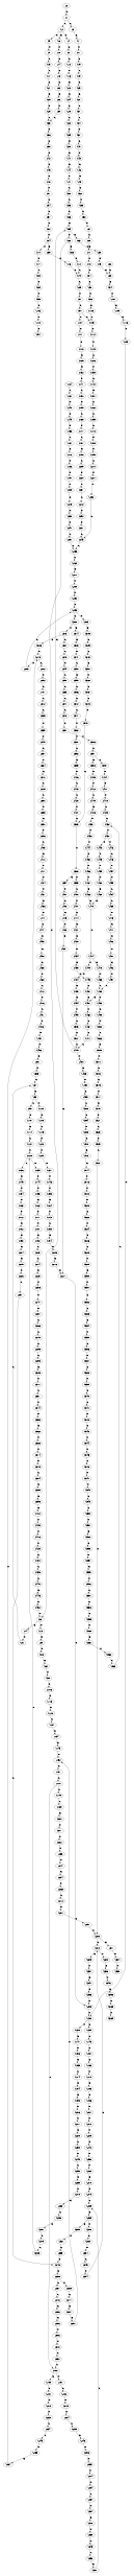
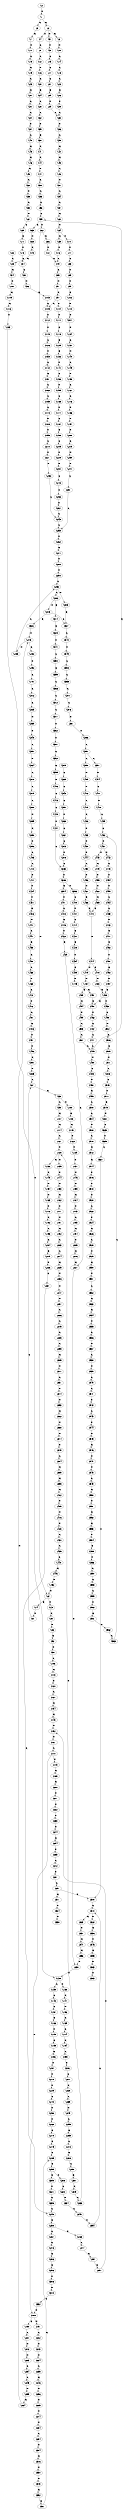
  strict digraph {
    S0
    S1
    S2
    S3
    S4
    S5
    S6
    S7
    S8
    S9
    S10
    S11
    S12
    S13
    S14
    S15
    S16
    S17
    S18
    S19
    S20
    S21
    S22
    S23
    S24
    S25
    S26
    S27
    S28
    S29
    S30
    S31
    S32
    S33
    S34
    S35
    S36
    S37
    S38
    S39
    S40
    S41
    S42
    S43
    S44
    S45
    S46
    S47
    S48
    S49
    S50
    S51
    S52
    S53
    S54
    S55
    S56
    S57
    S58
    S59
    S60
    S61
    S62
    S63
    S64
    S65
    S66
    S67
    S68
    S69
    S70
    S71
    S72
    S73
    S74
    S75
    S76
    S77
    S78
    S79
    S80
    S81
    S88
    S83
    S84
    S85
    S86
    S87
    S82
    S89
    S90
    S91
    S92
    S93
    S94
    S95
    S96
    S97
    S98
    S99
    S100
    S101
    S102
    S103
    S104
    S105
    S106
    S107
    S108
    S109
    S110
    S111
    S112
    S113
    S114
    S115
    S116
    n118 [label=S917]
    S118
    S119
    S120
    S121
    S122
    S123
    S124
    S125
    S126
    S127
    S128
    S129
    S130
    S131
    S132
    S133
    S134
    S135
    S136
    S137
    S138
    S139
    S140
    S141
    S142
    S143
    S144
    S145
    S146
    S147
    S148
    S149
    S150
    S151
    S152
    S153
    S154
    S155
    S156
    S157
    S158
    S159
    S160
    S161
    S162
    S163
    S164
    S165
    S166
    S167
    S168
    S169
    S170
    S171
    S172
    S173
    S174
    S175
    S176
    S177
    S178
    S179
    S180
    S181
    S182
    S183
    S184
    S185
    S186
    S187
    S188
    S189
    S190
    S191
    S192
    S193
    S194
    S195
    S196
    S197
    S198
    S199
    S200
    S201
    S202
    S203
    S204
    S205
    S206
    S207
    S208
    S209
    S210
    S211
    S212
    S213
    S214
    S215
    S216
    S217
    S218
    S219
    S220
    S221
    S222
    S223
    S224
    S225
    S226
    S227
    S228
    S229
    S230
    S231
    S232
    S233
    S234
    S235
    S236
    S237
    S238
    S239
    S240
    S241
    S242
    S243
    S244
    S245
    S246
    S247
    S248
    S249
    S250
    S251
    S252
    S253
    S254
    S255
    S256
    S257
    S258
    S259
    S260
    S261
    S262
    S263
    S264
    S265
    S266
    S267
    S268
    S269
    S270
    S271
    S272
    S273
    S274
    S275
    S276
    S277
    S278
    S279
    S280
    S281
    S282
    S283
    S284
    S285
    S286
    S287
    S288
    S289
    S290
    S291
    S292
    S293
    S294
    S295
    S296
    S297
    S298
    S299
    S300
    n302 [label=S701]
    S302
    S303
    S304
    S305
    S306
    S307
    S308
    S309
    S310
    S311
    S312
    S313
    S314
    S315
    S316
    S317
    S318
    S319
    S320
    S321
    S322
    S323
    S324
    S325
    S326
    S327
    S328
    S329
    S330
    S331
    S332
    S333
    S334
    S335
    S336
    S337
    S338
    S339
    S340
    S341
    S342
    S343
    S344
    S345
    S346
    S347
    S348
    S349
    S350
    S351
    S352
    S353
    S354
    S355
    S356
    S357
    S358
    S359
    S360
    S361
    S362
    S363
    S364
    S365
    S366
    S367
    S368
    S369
    S370
    S371
    S372
    S373
    S374
    S375
    S376
    S377
    S378
    S379
    S380
    S381
    S382
    S383
    S384
    S385
    S386
    S387
    S388
    S389
    S390
    S391
    S392
    S393
    S394
    S395
    S396
    S397
    S398
    S399
    S400
    S401
    S402
    S403
    S404
    S405
    S406
    S407
    S408
    S409
    S410
    S411
    S412
    S413
    S414
    S415
    S416
    S417
    S418
    S419
    S420
    S421
    S422
    S423
    S424
    S425
    S426
    S427
    S428
    S429
    S430
    S431
    S432
    S433
    S434
    S435
    S436
    S437
    S438
    S439
    S440
    S441
    S442
    S443
    S444
    S445
    S446
    S447
    S448
    S449
    S450
    S451
    S452
    S453
    S454
    S455
    S456
    S457
    S458
    S459
    S460
    S461
    S462
    S463
    S464
    S465
    S466
    S467
    S468
    S469
    S470
    S471
    S472
    S473
    S474
    S475
    S476
    S477
    S478
    S479
    S480
    S481
    S482
    S483
    S484
    S485
    S486
    S487
    S488
    S489
    S490
    S491
    S492
    S493
    S494
    S495
    S496
    S497
    S498
    S499
    S500
    S501
    S502
    S503
    S504
    S505
    S506
    S507
    S508
    S509
    S510
    S511
    S512
    S513
    S514
    S515
    S516
    S517
    S518
    S519
    S520
    S521
    S522
    S523
    S524
    S525
    S526
    S527
    S528
    S529
    S530
    S531
    S532
    S533
    S534
    S535
    S536
    S537
    S538
    S539
    S540
    S541
    S542
    S543
    S544
    S545
    S546
    S547
    S548
    S549
    S550
    S551
    S552
    S553
    S554
    S555
    S556
    S557
    S558
    S559
    S560
    S561
    S562
    S563
    S0 -> S1 [label=T]
    S1 -> S2 [label=G]
    S1 -> S3 [label=C]
    S2 -> S4 [label=T]
    S2 -> S5 [label=A]
    S2 -> S6 [label=G]
    S3 -> S7 [label=G]
    S4 -> S8 [label=C]
    S5 -> S9 [label=A]
    S6 -> S10 [label=A]
    S7 -> S11 [label=A]
    S8 -> S12 [label=C]
    S9 -> S13 [label=C]
    S10 -> S14 [label=C]
    S11 -> S15 [label=C]
    S12 -> S16 [label=T]
    S13 -> S17 [label=C]
    S14 -> S18 [label=C]
    S15 -> S19 [label=G]
    S16 -> S20 [label=G]
    S17 -> S21 [label=C]
    S18 -> S22 [label=C]
    S19 -> S23 [label=C]
    S20 -> S24 [label=G]
    S21 -> S25 [label=G]
    S22 -> S26 [label=G]
    S23 -> S27 [label=G]
    S24 -> S28 [label=C]
    S25 -> S29 [label=T]
    S26 -> S30 [label=T]
    S27 -> S31 [label=C]
    S28 -> S32 [label=C]
    S29 -> S33 [label=C]
    S30 -> S33 [label=C]
    S31 -> S34 [label=C]
    S32 -> S35 [label=T]
    S33 -> S36 [label=T]
    S34 -> S37 [label=T]
    S35 -> S38 [label=G]
    S36 -> S39 [label=C]
    S37 -> S40 [label=C]
    S38 -> S41 [label=G]
    S39 -> S42 [label=G]
    S40 -> S43 [label=G]
    S41 -> S44 [label=G]
    S42 -> S45 [label=G]
    S43 -> S46 [label=G]
    S44 -> S47 [label=T]
    S45 -> S48 [label=C]
    S46 -> S49 [label=G]
    S47 -> S50 [label=C]
    S48 -> S51 [label=A]
    S49 -> S52 [label=C]
    S50 -> S53 [label=C]
    S51 -> S54 [label=C]
    S52 -> S55 [label=T]
    S53 -> S56 [label=C]
    S54 -> S57 [label=C]
    S55 -> S58 [label=C]
    S56 -> S59 [label=G]
    S57 -> S60 [label=G]
    S58 -> S61 [label=A]
    S59 -> S62 [label=A]
    S59 -> S63 [label=G]
    S60 -> S64 [label=A]
    S61 -> S65 [label=C]
    S62 -> S66 [label=G]
    S62 -> S67 [label=A]
    S63 -> S68 [label=A]
    S64 -> S69 [label=G]
    S64 -> S70 [label=A]
    S65 -> S71 [label=G]
    S66 -> S72 [label=T]
    S67 -> S73 [label=A]
    S67 -> S74 [label=G]
    S68 -> S75 [label=G]
    S69 -> S76 [label=T]
    S70 -> S77 [label=T]
    S71 -> S78 [label=T]
    S72 -> S79 [label=C]
    S73 -> S80 [label=G]
    S74 -> S81 [label=T]
    S75 -> S88 [label=G]
    S76 -> S79 [label=C]
    S77 -> S83 [label=G]
    S78 -> S84 [label=C]
    S79 -> S85 [label=C]
    S80 -> S86 [label=T]
    S81 -> S87 [label=C]
    S88 -> S94 [label=G]
    S83 -> S89 [label=T]
    S84 -> S90 [label=C]
    S85 -> S91 [label=A]
    S86 -> S92 [label=G]
    S87 -> S93 [label=G]
    S82 -> S88 [label=C]
    S89 -> S95 [label=A]
    S90 -> S96 [label=A]
    S91 -> S97 [label=G]
    S92 -> S98 [label=T]
    S93 -> S99 [label=C]
    S93 -> S100 [label=A]
    S94 -> S101 [label=T]
    S95 -> S102 [label=G]
    S96 -> S103 [label=G]
    S97 -> S104 [label=T]
    S97 -> S105 [label=C]
    S98 -> S106 [label=C]
    S99 -> S107 [label=G]
    S100 -> S108 [label=G]
    S101 -> S109 [label=G]
    S102 -> S110 [label=T]
    S103 -> S105 [label=C]
    S104 -> S111 [label=A]
    S105 -> S112 [label=T]
    S106 -> S113 [label=G]
    S107 -> S114 [label=G]
    S108 -> S115 [label=G]
    S109 -> S116 [label=G]
    S110 -> n118 [label=T]
    S111 -> S118 [label=G]
    S112 -> S119 [label=T]
    S113 -> S120 [label=T]
    S114 -> S121 [label=C]
    S115 -> S122 [label=T]
    S116 -> S123 [label=T]
+   n118 -> S124 [label=T]
    S118 -> S125 [label=G]
    S119 -> S126 [label=C]
    S120 -> S127 [label=C]
    S121 -> S128 [label=T]
    S122 -> S129 [label=A]
    S123 -> S130 [label=A]
    S124 -> S131 [label=C]
    S125 -> S132 [label=G]
    S126 -> S133 [label=A]
    S127 -> S134 [label=G]
    S128 -> S135 [label=A]
    S128 -> S136 [label=G]
    S129 -> S137 [label=T]
    S130 -> S138 [label=T]
    S130 -> S139 [label=C]
    S131 -> S140 [label=A]
    S132 -> S141 [label=T]
    S133 -> S142 [label=C]
    S134 -> S143 [label=G]
    S135 -> S144 [label=T]
    S136 -> S145 [label=G]
    S137 -> S146 [label=A]
    S138 -> S147 [label=G]
    S139 -> S148 [label=C]
    S140 -> S149 [label=C]
    S141 -> S150 [label=C]
    S142 -> S151 [label=G]
    S143 -> S152 [label=A]
    S144 -> S153 [label=A]
    S145 -> S154 [label=A]
    S146 -> S155 [label=A]
    S147 -> S156 [label=A]
    S148 -> S157 [label=G]
    S149 -> S158 [label=T]
    S150 -> S159 [label=A]
    S151 -> S160 [label=C]
    S152 -> S161 [label=A]
    S153 -> S162 [label=G]
    S154 -> S163 [label=A]
    S155 -> S164 [label=G]
    S156 -> S165 [label=G]
    S157 -> S166 [label=G]
    S158 -> S167 [label=C]
    S159 -> S168 [label=C]
    S160 -> S169 [label=C]
    S161 -> S170 [label=C]
    S162 -> S171 [label=T]
    S163 -> S172 [label=T]
    S164 -> S173 [label=T]
    S165 -> S174 [label=C]
    S166 -> S175 [label=T]
    S167 -> S176 [label=C]
    S168 -> S177 [label=T]
    S169 -> S178 [label=C]
    S170 -> S179 [label=A]
    S170 -> S180 [label=T]
    S171 -> S181 [label=A]
    S172 -> S182 [label=G]
    S173 -> S183 [label=C]
    S174 -> S184 [label=G]
    S175 -> S185 [label=G]
    S176 -> S186 [label=T]
    S177 -> S187 [label=C]
    S178 -> S188 [label=T]
    S179 -> S189 [label=G]
    S180 -> S190 [label=G]
    S180 -> S191 [label=A]
    S181 -> S192 [label=G]
    S182 -> S193 [label=G]
    S183 -> S194 [label=G]
    S184 -> S195 [label=G]
    S185 -> S196 [label=G]
    S186 -> S197 [label=T]
    S187 -> S198 [label=G]
    S188 -> S199 [label=T]
    S189 -> S200 [label=G]
    S190 -> S201 [label=C]
    S191 -> S202 [label=C]
    S192 -> S203 [label=C]
    S193 -> S204 [label=G]
    S194 -> S205 [label=T]
    S195 -> S206 [label=T]
    S196 -> S207 [label=T]
    S197 -> S208 [label=T]
    S198 -> S209 [label=C]
    S199 -> S210 [label=C]
    S200 -> S211 [label=A]
    S201 -> S212 [label=A]
    S202 -> S213 [label=A]
    S203 -> S214 [label=C]
    S204 -> S215 [label=G]
    S205 -> S216 [label=G]
    S206 -> S217 [label=C]
    S207 -> S218 [label=T]
    S208 -> S219 [label=C]
    S209 -> S220 [label=T]
    S210 -> S221 [label=A]
    S211 -> S222 [label=A]
    S212 -> S223 [label=A]
    S213 -> S224 [label=A]
    S214 -> S225 [label=G]
    S215 -> S226 [label=T]
    S216 -> S227 [label=G]
    S217 -> S228 [label=G]
    S218 -> S229 [label=A]
    S219 -> S230 [label=A]
    S220 -> S231 [label=T]
    S221 -> S232 [label=T]
    S222 -> S233 [label=T]
    S223 -> S234 [label=C]
    S224 -> S235 [label=C]
    S225 -> S236 [label=A]
    S226 -> S237 [label=C]
    S227 -> S238 [label=T]
    S228 -> S239 [label=C]
    S229 -> S240 [label=G]
    S230 -> S241 [label=T]
    S231 -> S242 [label=C]
    S232 -> S243 [label=C]
    S233 -> S244 [label=A]
    S234 -> S245 [label=C]
    S235 -> S246 [label=G]
    S236 -> S247 [label=A]
    S237 -> S248 [label=C]
    S238 -> S130 [label=A]
    S239 -> S249 [label=A]
    S240 -> S250 [label=A]
    S241 -> S251 [label=C]
    S242 -> S252 [label=A]
    S243 -> S253 [label=C]
    S244 -> S254 [label=G]
    S245 -> S255 [label=A]
    S246 -> S256 [label=A]
    S247 -> S257 [label=A]
    S248 -> S258 [label=G]
    S249 -> S259 [label=C]
    S250 -> S260 [label=A]
    S251 -> S253 [label=C]
    S252 -> S261 [label=T]
    S253 -> S262 [label=A]
    S254 -> S263 [label=T]
    S255 -> S264 [label=G]
    S256 -> S265 [label=A]
    S257 -> S266 [label=C]
    S258 -> S267 [label=C]
    S258 -> S268 [label=T]
    S259 -> S269 [label=G]
    S260 -> S270 [label=G]
    S261 -> S243 [label=C]
    S262 -> S271 [label=G]
    S263 -> S272 [label=C]
    S264 -> S273 [label=A]
    S265 -> S274 [label=A]
    S266 -> S275 [label=C]
    S267 -> S276 [label=C]
    S268 -> S277 [label=C]
    S269 -> S278 [label=C]
    S270 -> S279 [label=G]
    S271 -> S280 [label=A]
    S272 -> S281 [label=T]
    S273 -> S282 [label=C]
    S273 -> S283 [label=A]
    S274 -> S284 [label=A]
    S275 -> S285 [label=C]
    S276 -> S286 [label=G]
    S277 -> S287 [label=G]
    S278 -> S288 [label=G]
    S279 -> S289 [label=G]
    S280 -> S290 [label=A]
    S281 -> S291 [label=C]
    S282 -> S292 [label=T]
    S283 -> S293 [label=C]
    S284 -> S294 [label=C]
    S285 -> S295 [label=C]
    S286 -> S296 [label=G]
    S287 -> S297 [label=G]
    S288 -> S298 [label=C]
    S289 -> S299 [label=G]
    S290 -> S293 [label=C]
    S291 -> S300 [label=T]
    S292 -> n302 [label=C]
    S293 -> S302 [label=C]
    S293 -> S303 [label=A]
    S294 -> S304 [label=A]
    S295 -> S305 [label=G]
    S296 -> S306 [label=A]
    S297 -> S152 [label=A]
    S298 -> S307 [label=G]
    S299 -> S308 [label=T]
    S299 -> S309 [label=G]
    S300 -> S310 [label=C]
-   S300 -> S311 [label=G]
+   S291 -> S311 [label=G]
    n302 -> S312 [label=C]
    S302 -> S313 [label=A]
    S302 -> S314 [label=G]
-   S303 -> S315 [label=G]
+   S303 -> S327 [label=G]
    S304 -> S316 [label=G]
    S305 -> S317 [label=A]
    S306 -> S318 [label=A]
    S307 -> S319 [label=G]
    S308 -> S320 [label=C]
    S309 -> S321 [label=T]
    S310 -> S322 [label=T]
    S310 -> S323 [label=G]
    S311 -> S324 [label=T]
    S312 -> S325 [label=C]
    S313 -> S326 [label=G]
    S313 -> S327 [label=C]
    S314 -> S328 [label=G]
    S315 -> S329 [label=C]
    S316 -> S330 [label=A]
    S317 -> S331 [label=C]
    S318 -> S332 [label=C]
    S319 -> S333 [label=C]
    S320 -> S334 [label=T]
    S321 -> S335 [label=C]
    S322 -> S336 [label=G]
    S323 -> S337 [label=T]
    S324 -> S338 [label=A]
    S325 -> S339 [label=A]
    S326 -> S273 [label=A]
    S327 -> S340 [label=C]
    S328 -> S341 [label=A]
    S329 -> S342 [label=C]
    S330 -> S343 [label=A]
    S331 -> S344 [label=T]
    S332 -> S180 [label=T]
    S333 -> S128 [label=T]
    S334 -> S345 [label=C]
    S335 -> S248 [label=C]
    S336 -> S346 [label=A]
    S337 -> S347 [label=G]
    S339 -> S348 [label=T]
    S340 -> S349 [label=A]
    S341 -> S350 [label=C]
    S342 -> S351 [label=G]
    S343 -> S352 [label=G]
    S344 -> S353 [label=A]
    S345 -> S354 [label=T]
    S346 -> S355 [label=G]
    S347 -> S356 [label=G]
    S348 -> S357 [label=C]
    S349 -> S358 [label=C]
    S350 -> S359 [label=G]
    S351 -> S360 [label=T]
    S352 -> S361 [label=G]
    S353 -> S362 [label=G]
    S354 -> S310 [label=C]
    S355 -> S363 [label=T]
    S356 -> S238 [label=T]
    S357 -> S364 [label=T]
    S358 -> S365 [label=C]
    S359 -> S366 [label=C]
    S360 -> S367 [label=C]
    S361 -> S289 [label=G]
    S362 -> S368 [label=A]
    S363 -> S369 [label=A]
    S364 -> S370 [label=G]
    S365 -> S371 [label=C]
    S366 -> S372 [label=C]
    S367 -> S373 [label=C]
    S368 -> S374 [label=A]
    S370 -> S375 [label=C]
    S371 -> S376 [label=C]
    S372 -> S377 [label=C]
    S373 -> S378 [label=T]
    S374 -> S379 [label=T]
    S375 -> S380 [label=C]
    S376 -> S381 [label=T]
    S377 -> S382 [label=A]
    S378 -> S383 [label=C]
    S379 -> S384 [label=C]
    S380 -> S385 [label=A]
    S381 -> S386 [label=T]
    S382 -> S387 [label=T]
    S383 -> S388 [label=T]
    S384 -> S389 [label=G]
    S385 -> S390 [label=G]
    S386 -> S391 [label=C]
    S387 -> S392 [label=C]
    S388 -> S393 [label=T]
    S388 -> S394 [label=G]
    S389 -> S395 [label=G]
    S390 -> S396 [label=T]
    S391 -> S397 [label=C]
    S391 -> S398 [label=G]
    S392 -> S399 [label=G]
    S393 -> S400 [label=C]
    S394 -> S401 [label=T]
    S395 -> S402 [label=G]
    S396 -> S403 [label=C]
    S397 -> S404 [label=T]
    S398 -> S405 [label=A]
    S399 -> S406 [label=T]
    S400 -> S407 [label=T]
    S401 -> S408 [label=C]
    S402 -> S409 [label=T]
    S403 -> S410 [label=G]
    S404 -> S411 [label=G]
    S405 -> S412 [label=T]
    S406 -> S413 [label=C]
    S407 -> S414 [label=C]
    S408 -> S415 [label=G]
    S409 -> S416 [label=A]
    S410 -> S417 [label=T]
    S411 -> S418 [label=T]
    S412 -> S419 [label=C]
    S413 -> S420 [label=C]
    S414 -> S421 [label=G]
    S415 -> S422 [label=T]
    S416 -> S423 [label=T]
    S417 -> S424 [label=A]
    S418 -> S425 [label=C]
    S419 -> S426 [label=G]
    S420 -> S427 [label=T]
    S421 -> S428 [label=G]
    S422 -> S429 [label=G]
    S423 -> S430 [label=C]
    S424 -> S431 [label=A]
    S425 -> S432 [label=C]
    S426 -> S433 [label=T]
    S427 -> S383 [label=C]
    S428 -> S434 [label=A]
    S429 -> S227 [label=G]
    S430 -> S435 [label=C]
    S431 -> S436 [label=G]
    S432 -> S437 [label=T]
    S433 -> S438 [label=T]
    S434 -> S439 [label=G]
    S435 -> S440 [label=C]
    S436 -> S441 [label=A]
    S437 -> S442 [label=A]
    S437 -> S443 [label=T]
    S438 -> S444 [label=T]
    S439 -> S445 [label=A]
    S440 -> S446 [label=G]
    S441 -> S447 [label=C]
    S442 -> S448 [label=C]
    S443 -> S449 [label=G]
    S444 -> S450 [label=G]
    S445 -> S451 [label=G]
    S446 -> S452 [label=A]
    S447 -> S453 [label=G]
    S448 -> S454 [label=T]
    S449 -> S455 [label=T]
    S450 -> S456 [label=T]
    S451 -> S457 [label=G]
    S452 -> S67 [label=A]
    S453 -> S458 [label=G]
    S454 -> S459 [label=A]
    S455 -> S460 [label=A]
    S456 -> S461 [label=A]
    S457 -> S462 [label=T]
    S458 -> S463 [label=C]
    S459 -> S464 [label=C]
    S460 -> S465 [label=G]
    S461 -> S466 [label=G]
    S462 -> S467 [label=C]
    S463 -> S468 [label=T]
    S464 -> S469 [label=C]
    S465 -> S470 [label=G]
    S466 -> S470 [label=G]
    S467 -> S471 [label=C]
    S468 -> S472 [label=C]
    S469 -> S473 [label=A]
    S470 -> S474 [label=A]
    S471 -> S475 [label=C]
    S472 -> S476 [label=T]
    S473 -> S477 [label=G]
    S474 -> S478 [label=G]
    S474 -> S479 [label=A]
    S475 -> S59 [label=G]
    S475 -> S480 [label=A]
    S476 -> S481 [label=C]
    S477 -> S482 [label=G]
    S478 -> S483 [label=A]
    S479 -> S484 [label=A]
    S480 -> S485 [label=G]
    S481 -> S486 [label=G]
    S482 -> S487 [label=A]
    S483 -> S488 [label=G]
    S484 -> S489 [label=G]
    S485 -> S490 [label=A]
    S486 -> S491 [label=A]
    S487 -> S492 [label=G]
    S488 -> S457 [label=G]
    S488 -> S493 [label=T]
    S489 -> S494 [label=G]
    S490 -> S495 [label=G]
    S491 -> S496 [label=A]
    S492 -> S497 [label=A]
    S493 -> S498 [label=C]
    S494 -> S499 [label=T]
    S495 -> S500 [label=C]
    S496 -> S501 [label=G]
    S497 -> S488 [label=G]
    S498 -> S502 [label=A]
    S499 -> S503 [label=C]
    S500 -> S504 [label=C]
    S501 -> S505 [label=T]
    S502 -> S506 [label=G]
    S503 -> S507 [label=C]
    S504 -> S508 [label=A]
    S505 -> S87 [label=C]
    S506 -> S509 [label=G]
    S507 -> S475 [label=C]
    S508 -> S510 [label=C]
    S509 -> S511 [label=A]
    S510 -> S512 [label=G]
    S511 -> S513 [label=C]
    S512 -> S514 [label=G]
    S513 -> S515 [label=C]
    S514 -> S516 [label=T]
    S515 -> S517 [label=A]
    S516 -> S518 [label=T]
    S517 -> S519 [label=G]
    S518 -> S520 [label=A]
    S519 -> S521 [label=T]
    S520 -> S522 [label=C]
    S521 -> S523 [label=C]
    S522 -> S524 [label=T]
    S523 -> S525 [label=T]
    S524 -> S526 [label=G]
    S525 -> S527 [label=C]
    S526 -> S528 [label=C]
    S527 -> S300 [label=T]
    S528 -> S529 [label=A]
    S529 -> S530 [label=G]
    S530 -> S531 [label=A]
    S531 -> S532 [label=C]
    S532 -> S533 [label=G]
    S533 -> S534 [label=G]
    S534 -> S535 [label=A]
    S535 -> S536 [label=C]
    S536 -> S537 [label=A]
    S537 -> S538 [label=C]
    S538 -> S539 [label=A]
    S539 -> S540 [label=C]
    S540 -> S541 [label=C]
    S541 -> S542 [label=T]
    S542 -> S543 [label=C]
    S543 -> S544 [label=T]
    S544 -> S545 [label=A]
    S545 -> S546 [label=G]
    S546 -> S547 [label=A]
    S547 -> S548 [label=A]
    S548 -> S549 [label=C]
    S549 -> S550 [label=G]
    S550 -> S551 [label=A]
    S551 -> S552 [label=G]
    S552 -> S553 [label=G]
    S553 -> S554 [label=T]
    S554 -> S555 [label=G]
    S555 -> S556 [label=T]
    S556 -> S557 [label=C]
    S557 -> S558 [label=C]
    S558 -> S559 [label=C]
    S559 -> S560 [label=T]
    S560 -> S561 [label=G]
    S561 -> S562 [label=T]
    S562 -> S563 [label=C]
    S563 -> S432 [label=C]
  }
